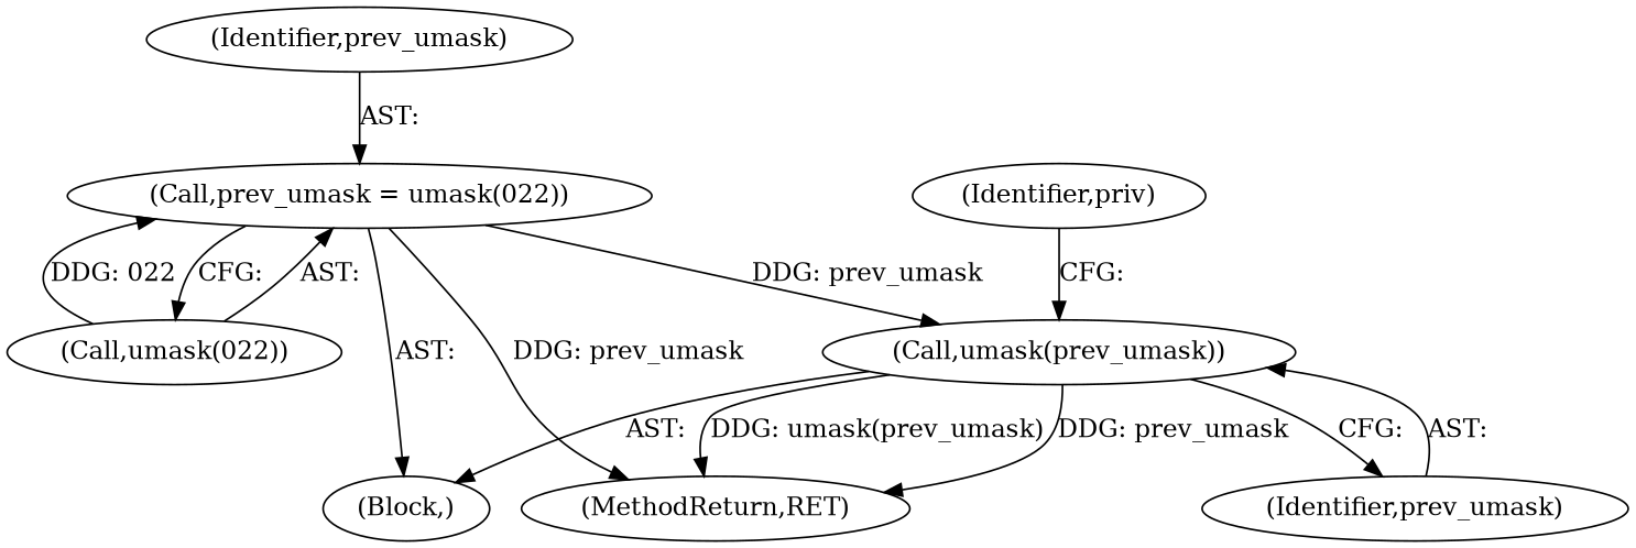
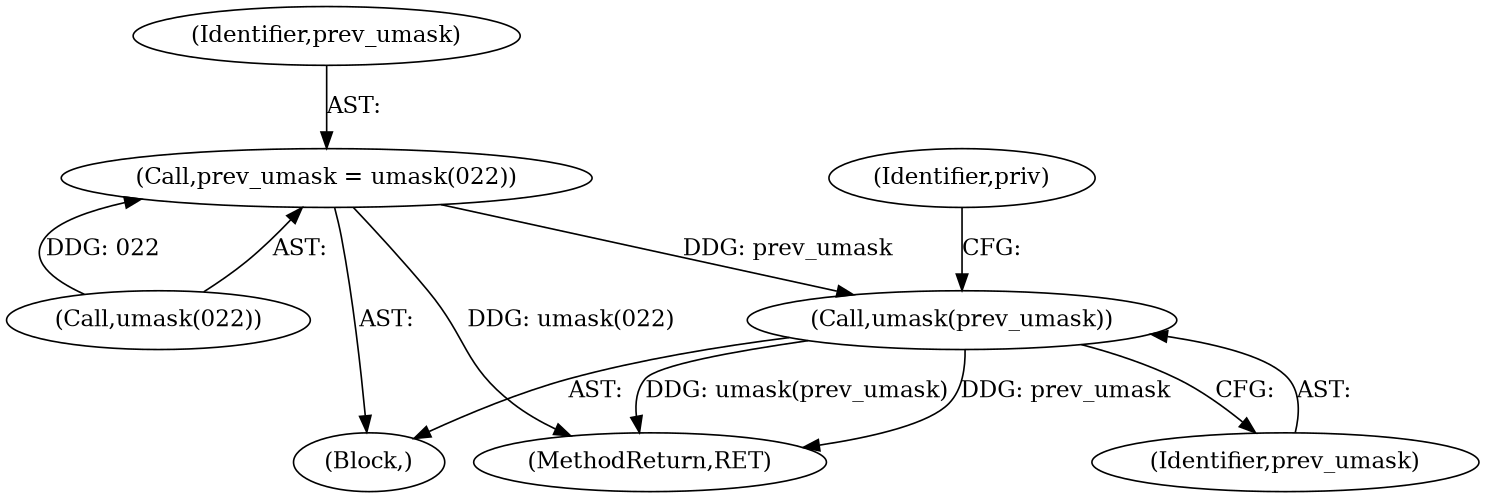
  digraph {
    n1 [label="(Call,prev_umask = umask(022))"]
    n2 [label="(Call,umask(022))"]
    n3 [label="(Call,umask(prev_umask))"]
    n4 [label="(MethodReturn,RET)"]
    n5 [label="(Block,)"]
    n6 [label="(Identifier,prev_umask)"]
    n7 [label="(Identifier,priv)"]
    n8 [label="(Identifier,prev_umask)"]
-   n1 -> n2 [label="CFG: "]
    n1 -> n3 [label="DDG: prev_umask"]
-   n1 -> n4 [label="DDG: prev_umask"]
+   n1 -> n4 [label="DDG: umask(022)"]
    n1 -> n5 [label="AST: "]
    n2 -> n1 [label="AST: "]
    n2 -> n1 [label="DDG: 022"]
    n3 -> n4 [label="DDG: umask(prev_umask)"]
    n3 -> n4 [label="DDG: prev_umask"]
    n3 -> n5 [label="AST: "]
    n3 -> n6 [label="CFG: "]
    n6 -> n3 [label="AST: "]
    n7 -> n3 [label="CFG: "]
    n8 -> n1 [label="AST: "]
  }
